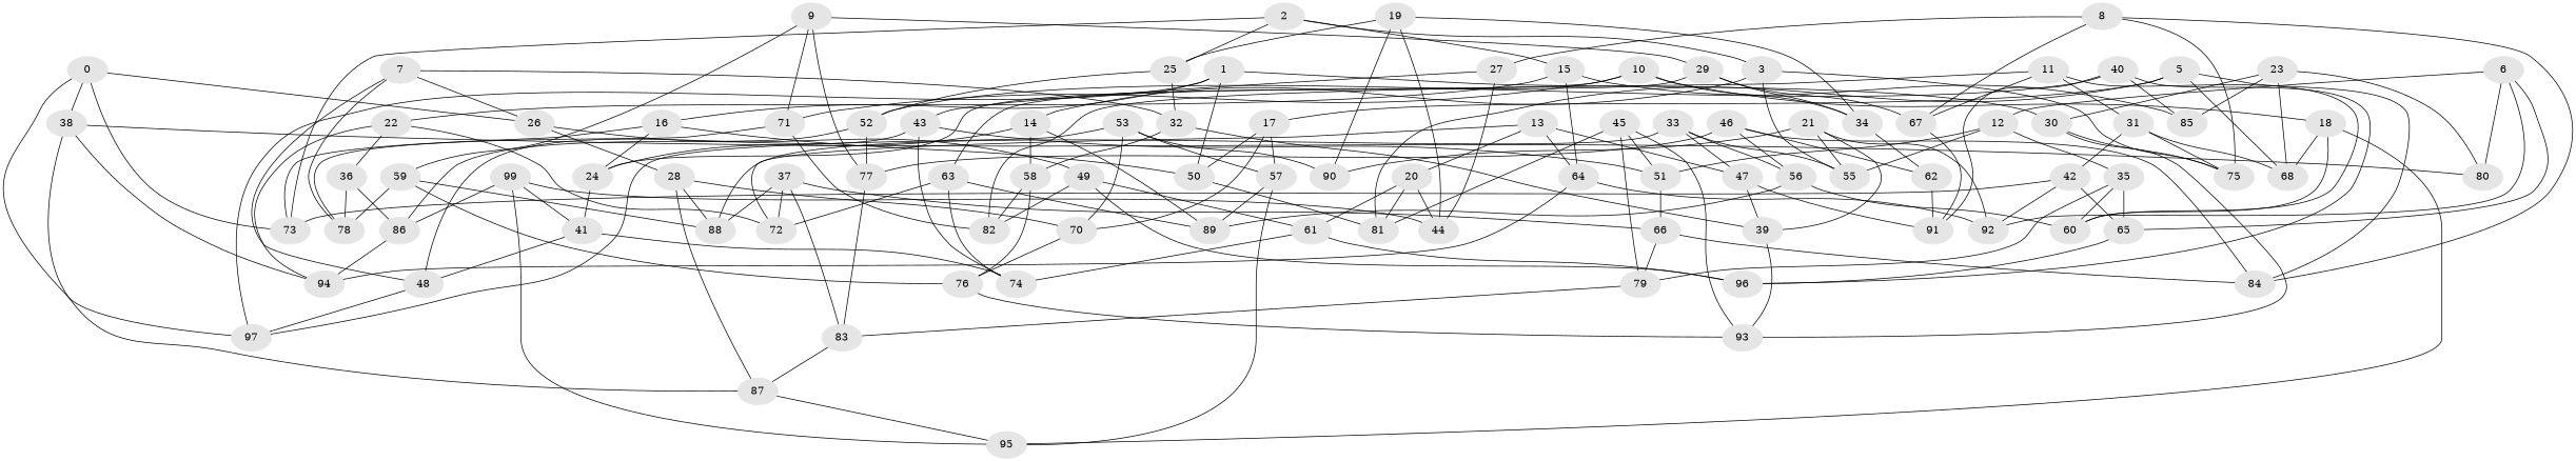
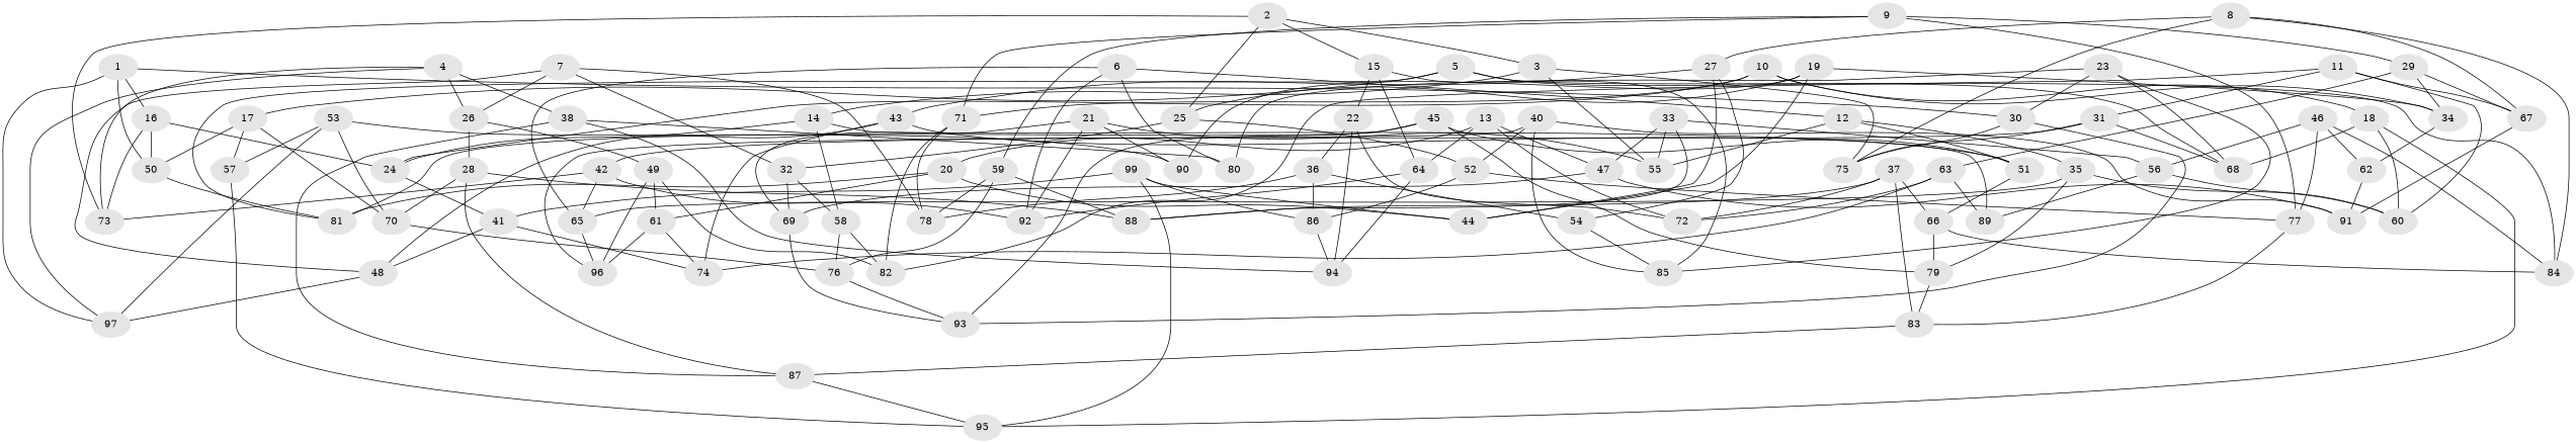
  graph {
    node [color=gray90 style=filled]
    1
    16
    30
    50
    97
    73
    24
    75
    93
    81
    2
    3
    15
    25
    14
    55
    64
    22
    85
    32
    52
    58
    89
-   4 [label=0]
+   4
    26
    38
    28
    49
    80
    94
    87
    5
    17
    68
    84
    57
    70
    6
    12
    65
    92
    35
    51
    96
    7
    48
    78
-   69 [label=39]
+   69
    8
    27
    67
    44
    43
+   54
    91
    9
    29
    59
    71
    77
    34
    63
    88
    76
    82
    83
    10
    18
    60
    95
    41
    62
    11
    31
    42
    79
    66
    13
    20
    47
    72
    61
    36
    19
    90
    74
    21
    86
    23
    33
    56
    37
    n93 [label=99]
    40
    45
    46
    53
    1 -- 16
    1 -- 30
    1 -- 50
    1 -- 97
    16 -- 50
    16 -- 73
    16 -- 24
    30 -- 75
    30 -- 93
    50 -- 81
    24 -- 41
    2 -- 73
    2 -- 3
    2 -- 15
    2 -- 25
    3 -- 75
    3 -- 14
    3 -- 55
    15 -- 64
    15 -- 22
    15 -- 85
    25 -- 32
    25 -- 52
    14 -- 24
    14 -- 58
    14 -- 89
    64 -- 94
    64 -- 92
    22 -- 94
    22 -- 72
    22 -- 36
    32 -- 58
    32 -- 69
    52 -- 77
    52 -- 86
    58 -- 76
    58 -- 82
    4 -- 97
    4 -- 73
    4 -- 26
    4 -- 38
    26 -- 28
    26 -- 49
    38 -- 80
    38 -- 94
    38 -- 87
    28 -- 87
    28 -- 70
    28 -- 88
    49 -- 96
    49 -- 82
    49 -- 61
    87 -- 95
    5 -- 81
    5 -- 17
    5 -- 68
    5 -- 84
    17 -- 50
    17 -- 57
    17 -- 70
-   57 -- 89
    57 -- 95
    70 -- 76
    6 -- 80
    6 -- 12
    6 -- 65
    6 -- 92
    12 -- 55
    12 -- 35
    12 -- 51
    65 -- 96
    35 -- 65
    35 -- 60
    35 -- 79
    51 -- 66
    7 -- 32
    7 -- 26
    7 -- 48
    7 -- 78
    48 -- 97
    69 -- 93
    8 -- 75
    8 -- 84
    8 -- 27
    8 -- 67
    27 -- 44
    27 -- 43
+   27 -- 54
    67 -- 91
    43 -- 51
    43 -- 48
    43 -- 74
+   54 -- 85
    9 -- 29
    9 -- 59
    9 -- 71
    9 -- 77
    29 -- 67
    29 -- 34
    29 -- 63
    59 -- 78
    59 -- 88
    59 -- 76
    71 -- 78
    71 -- 82
    77 -- 83
    34 -- 62
    63 -- 89
    63 -- 72
    63 -- 74
    76 -- 93
    83 -- 87
    10 -- 24
    10 -- 71
    10 -- 34
    10 -- 18
    18 -- 68
    18 -- 60
    18 -- 95
    41 -- 48
    41 -- 74
    62 -- 91
    11 -- 67
    11 -- 82
    11 -- 60
    11 -- 31
    31 -- 75
    31 -- 68
    31 -- 42
    42 -- 73
    42 -- 65
    42 -- 92
    79 -- 83
    66 -- 84
    66 -- 79
    13 -- 64
    13 -- 20
    13 -- 47
    13 -- 72
    20 -- 81
    20 -- 44
    20 -- 61
    47 -- 69
    47 -- 91
    61 -- 96
    61 -- 74
    36 -- 78
+   36 -- 54
    36 -- 86
    19 -- 25
    19 -- 44
    19 -- 34
    19 -- 90
    21 -- 55
    21 -- 92
    21 -- 69
    21 -- 90
    86 -- 94
    23 -- 30
    23 -- 85
    23 -- 80
    23 -- 68
    33 -- 55
    33 -- 88
    33 -- 47
    33 -- 56
    56 -- 89
    56 -- 60
    37 -- 88
    37 -- 83
    37 -- 66
    37 -- 72
    n93 -- 44
    n93 -- 95
    n93 -- 41
    n93 -- 86
    40 -- 85
    40 -- 52
    40 -- 96
    40 -- 91
    45 -- 93
    45 -- 81
    45 -- 51
    45 -- 79
    46 -- 84
    46 -- 77
    46 -- 62
    46 -- 56
    53 -- 97
    53 -- 57
    53 -- 70
    53 -- 90
  }
